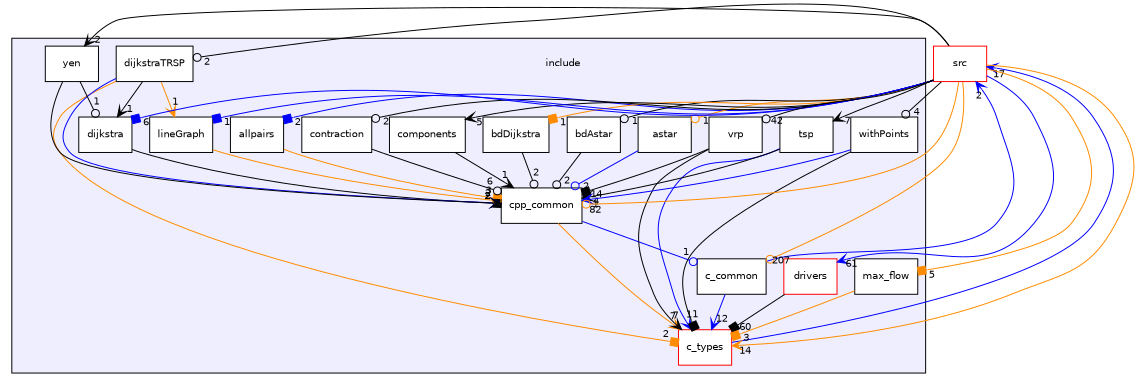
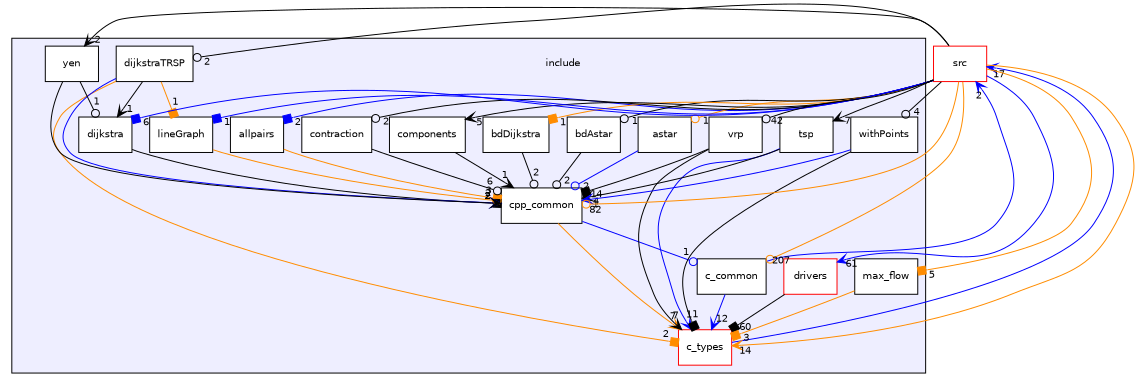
  digraph {
    compound=true
    node [fontname=Helvetica fontsize=10 shape=box color=black fillcolor=white style=filled]
    edge [arrowhead=vee color=black headlabel=2 labeldistance=1.5 labelfontname=Helvetica labelfontsize=10]
    n1 [label=include shape=plaintext color="" fillcolor="" style=""]
    n2 [label=allpairs]
    n3 [label=astar]
    n4 [label=bdAstar]
    n5 [label=bdDijkstra]
    n6 [label=c_common]
    n7 [color=red label=c_types]
    n8 [label=components]
    n9 [label=contraction]
    n10 [label=cpp_common]
    n11 [label=dijkstra]
    n12 [label=dijkstraTRSP]
    n13 [color=red label=drivers]
    n14 [label=lineGraph]
    n15 [label=max_flow]
    n16 [label=tsp]
    n17 [label=vrp]
    n18 [label=withPoints]
    n19 [label=yen]
    n20 [color=red label=src]
    subgraph cluster_1 {
      bgcolor="#eeeeff"
      pencolor=black
      n1
      n2
      n3
      n4
      n5
      n6
      n7
      n8
      n9
      n10
      n11
      n12
      n13
      n14
      n15
      n16
      n17
      n18
      n19
    }
    n2 -> n10 [arrowhead=box color=darkorange headlabel=3]
    n3 -> n10 [arrowhead=odot color=blue]
    n4 -> n10 [arrowhead=odot]
    n5 -> n10 [arrowhead=odot]
    n6 -> n7 [color=blue headlabel=12]
    n6 -> n20 [color=blue]
    n7 -> n20 [color=blue headlabel=17]
    n8 -> n10 [headlabel=1]
    n9 -> n10 [arrowhead=odot headlabel=6]
    n10 -> n6 [arrowhead=odot color=blue headlabel=1]
    n10 -> n7 [color=darkorange headlabel=7]
    n11 -> n10 [arrowhead=box]
    n12 -> n7 [arrowhead=box color=darkorange]
    n12 -> n10 [color=blue]
    n12 -> n11 [headlabel=1]
-   n12 -> n14 [color=darkorange headlabel=1]
+   n12 -> n14 [arrowhead=box color=darkorange headlabel=1]
    n13 -> n7 [arrowhead=box headlabel=60]
    n14 -> n10 [arrowhead=odot color=darkorange]
    n15 -> n7 [arrowhead=box color=darkorange headlabel=3]
    n16 -> n7 [color=blue headlabel=1]
    n16 -> n10 [headlabel=4]
    n17 -> n7 [headlabel=7]
    n17 -> n10 [arrowhead=box headlabel=14]
    n18 -> n7 [arrowhead=box headlabel=1]
    n18 -> n10 [color=blue headlabel=1]
    n19 -> n10
    n19 -> n11 [arrowhead=odot headlabel=1]
    n20 -> n2 [arrowhead=box color=blue]
    n20 -> n3 [arrowhead=odot color=darkorange headlabel=1]
    n20 -> n4 [arrowhead=odot headlabel=1]
    n20 -> n5 [arrowhead=box color=darkorange headlabel=1]
    n20 -> n6 [arrowhead=odot color=darkorange headlabel=207]
    n20 -> n7 [color=darkorange headlabel=14]
    n20 -> n8 [headlabel=5]
    n20 -> n9 [arrowhead=odot]
    n20 -> n10 [arrowhead=odot color=darkorange headlabel=82]
    n20 -> n11 [arrowhead=box color=blue headlabel=6]
    n20 -> n12 [arrowhead=odot]
    n20 -> n13 [color=blue headlabel=61]
    n20 -> n14 [arrowhead=box color=blue headlabel=1]
    n20 -> n15 [arrowhead=box color=darkorange headlabel=5]
    n20 -> n16 [headlabel=7]
    n20 -> n17 [arrowhead=odot headlabel=42]
    n20 -> n18 [arrowhead=odot headlabel=4]
    n20 -> n19
  }
